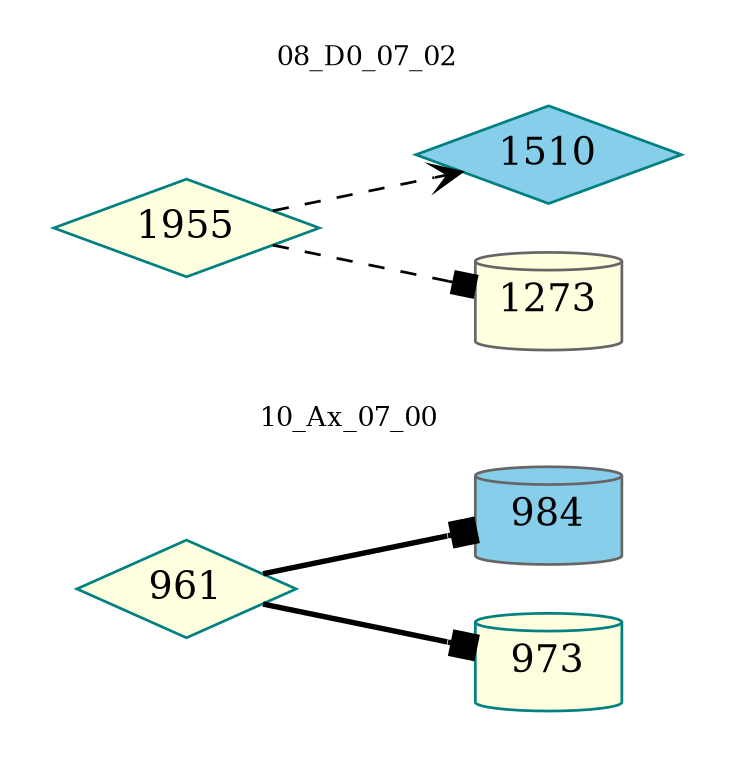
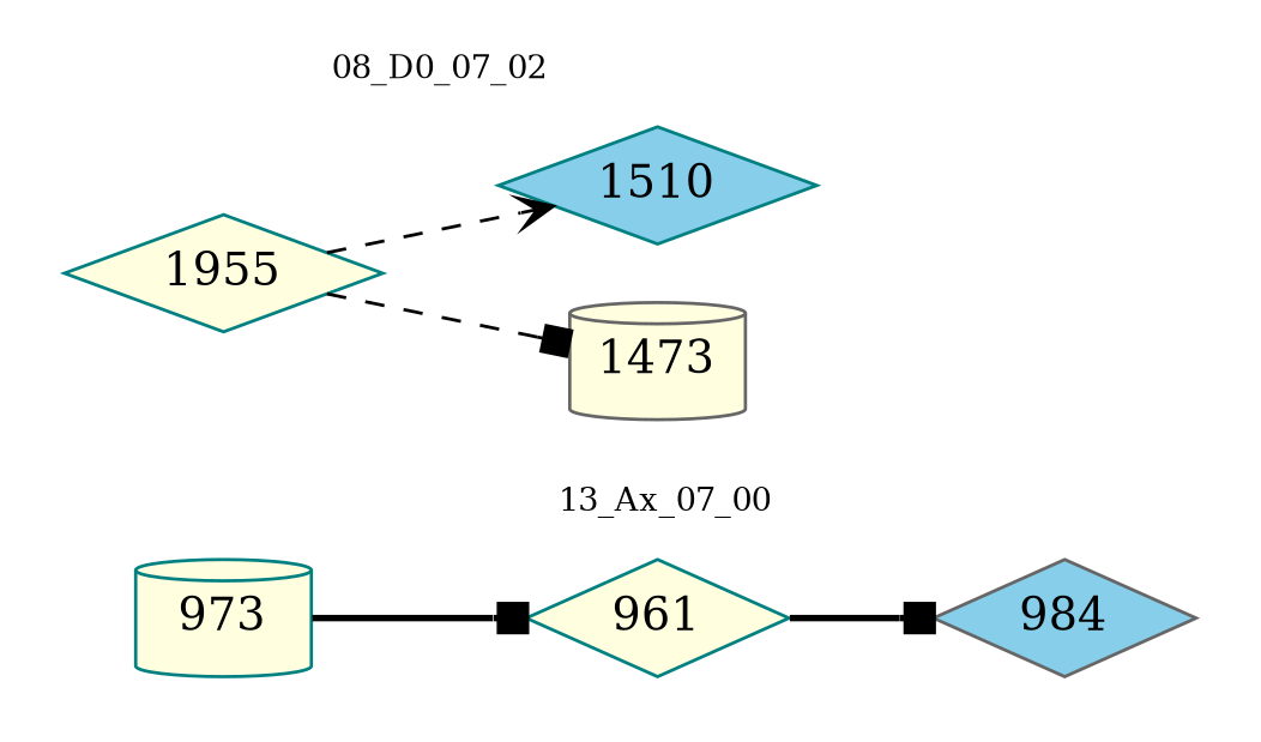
  digraph {
    rankdir=LR
    node [color=teal fillcolor=lightyellow shape=diamond style=filled]
    edge [arrowhead=box color=black style=bold]
    n1 [label=961]
    n2 [label=973 shape=cylinder]
-   n3 [color=gray40 fillcolor=skyblue label=984 shape=cylinder]
+   n3 [color=gray40 fillcolor=skyblue label=984]
    n4 [label=1955]
-   n5 [color=gray40 label=1273 shape=cylinder]
+   n5 [color=gray40 label=1473 shape=cylinder]
    n6 [fillcolor=skyblue label=1510]
    subgraph cluster_1 {
      color=white
      fontsize=10
-     label="10_Ax_07_00"
+     label="13_Ax_07_00"
      n1
      n2
      n3
    }
    subgraph cluster_2 {
      color=white
      fontsize=10
      label="08_D0_07_02"
      n4
      n5
      n6
    }
-   n1 -> n2
+   n2 -> n1
    n1 -> n3
    n4 -> n5 [style=dashed]
    n4 -> n6 [arrowhead=vee style=dashed]
  }
